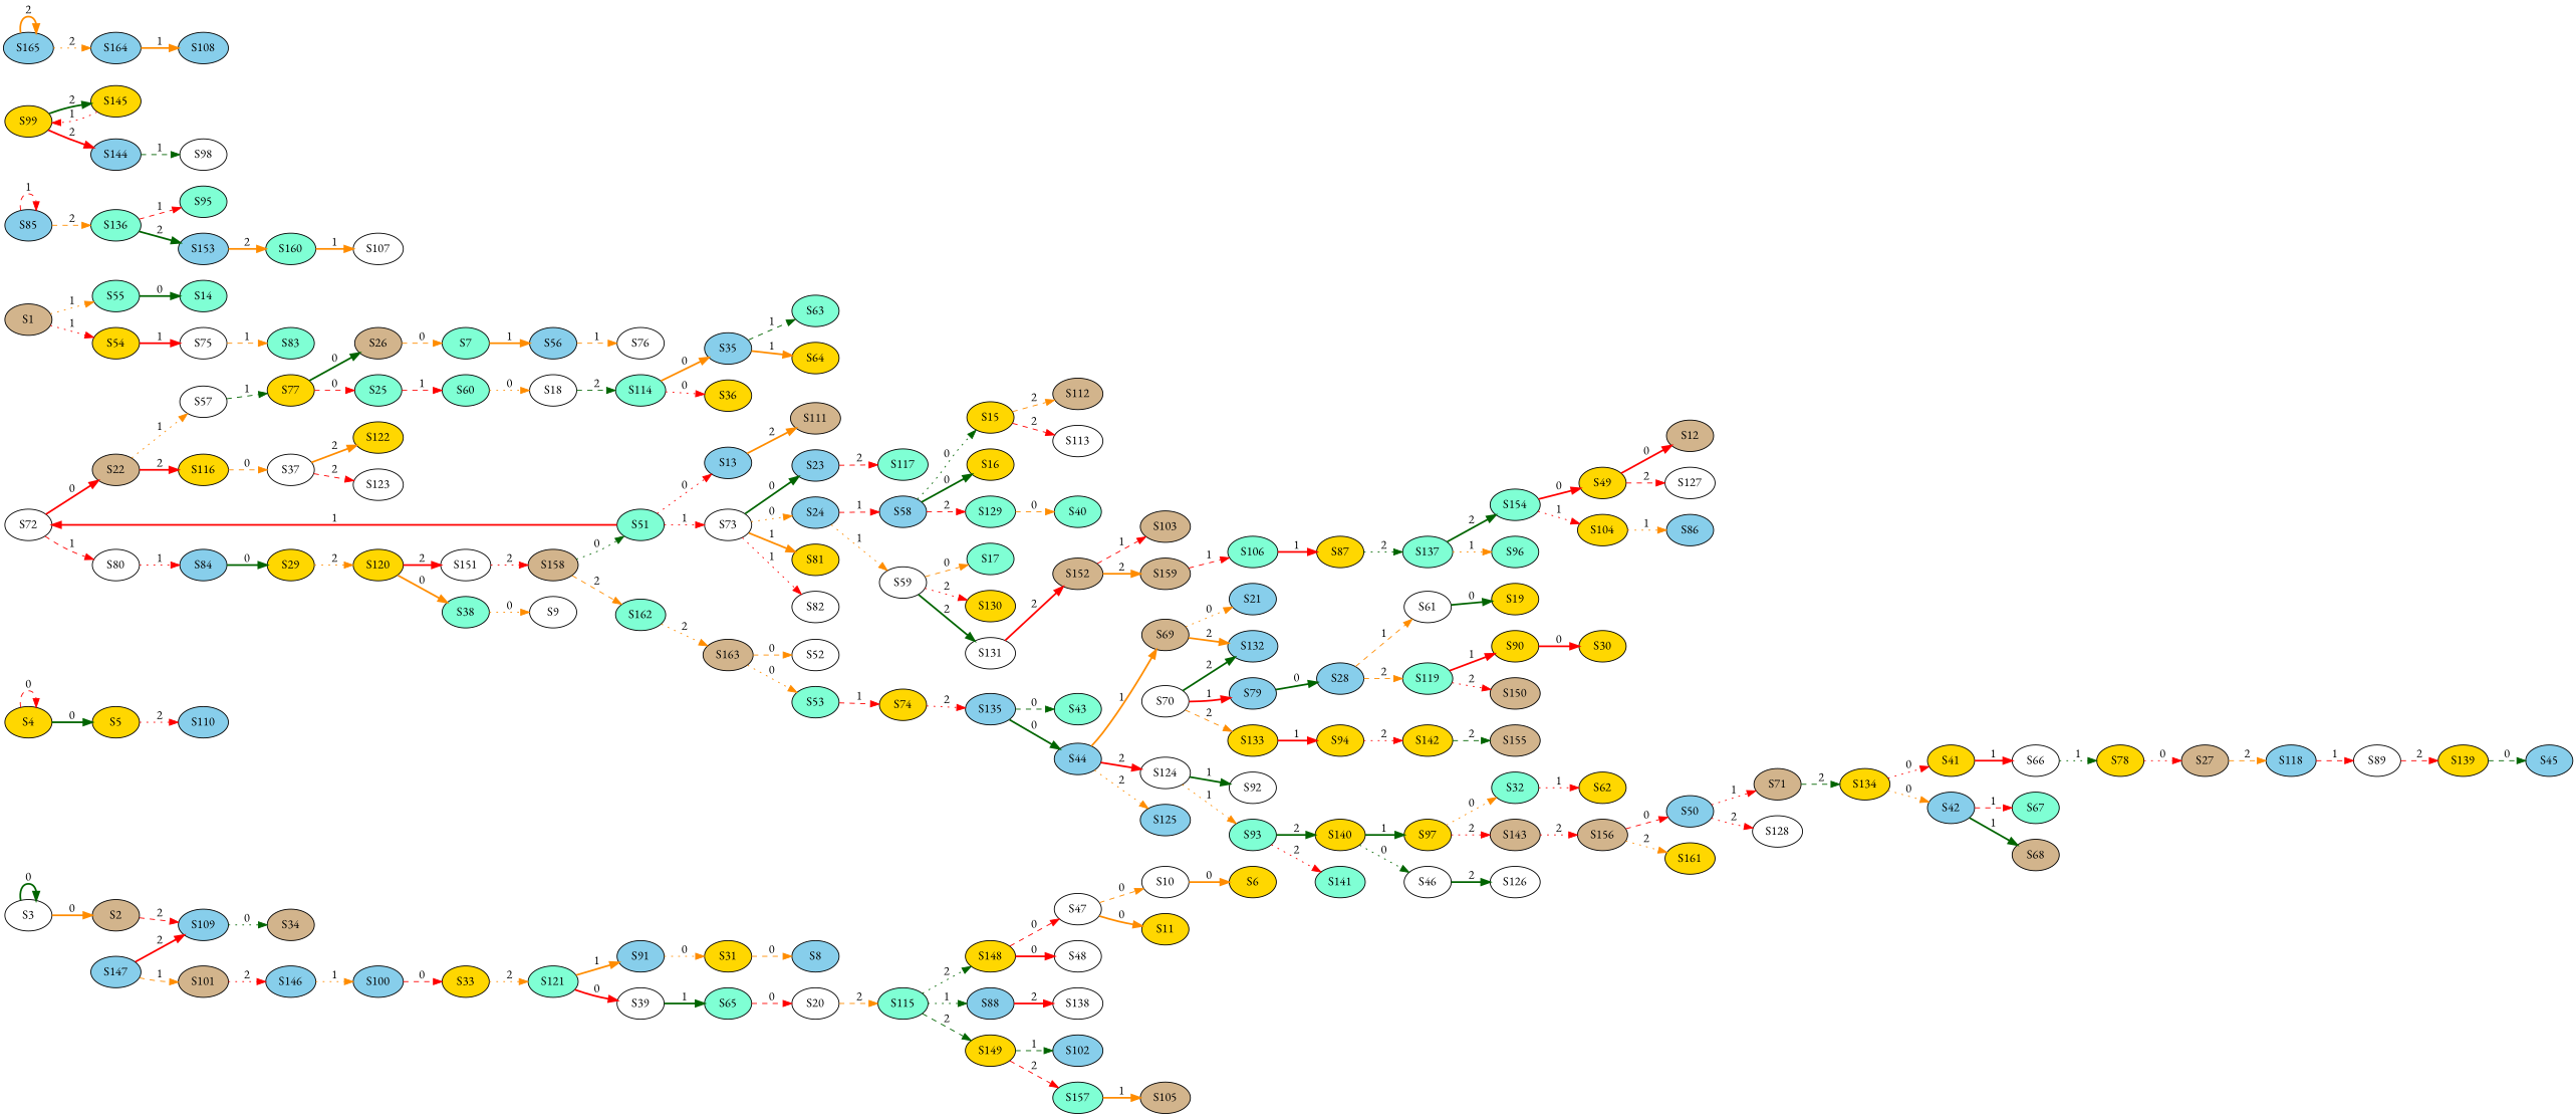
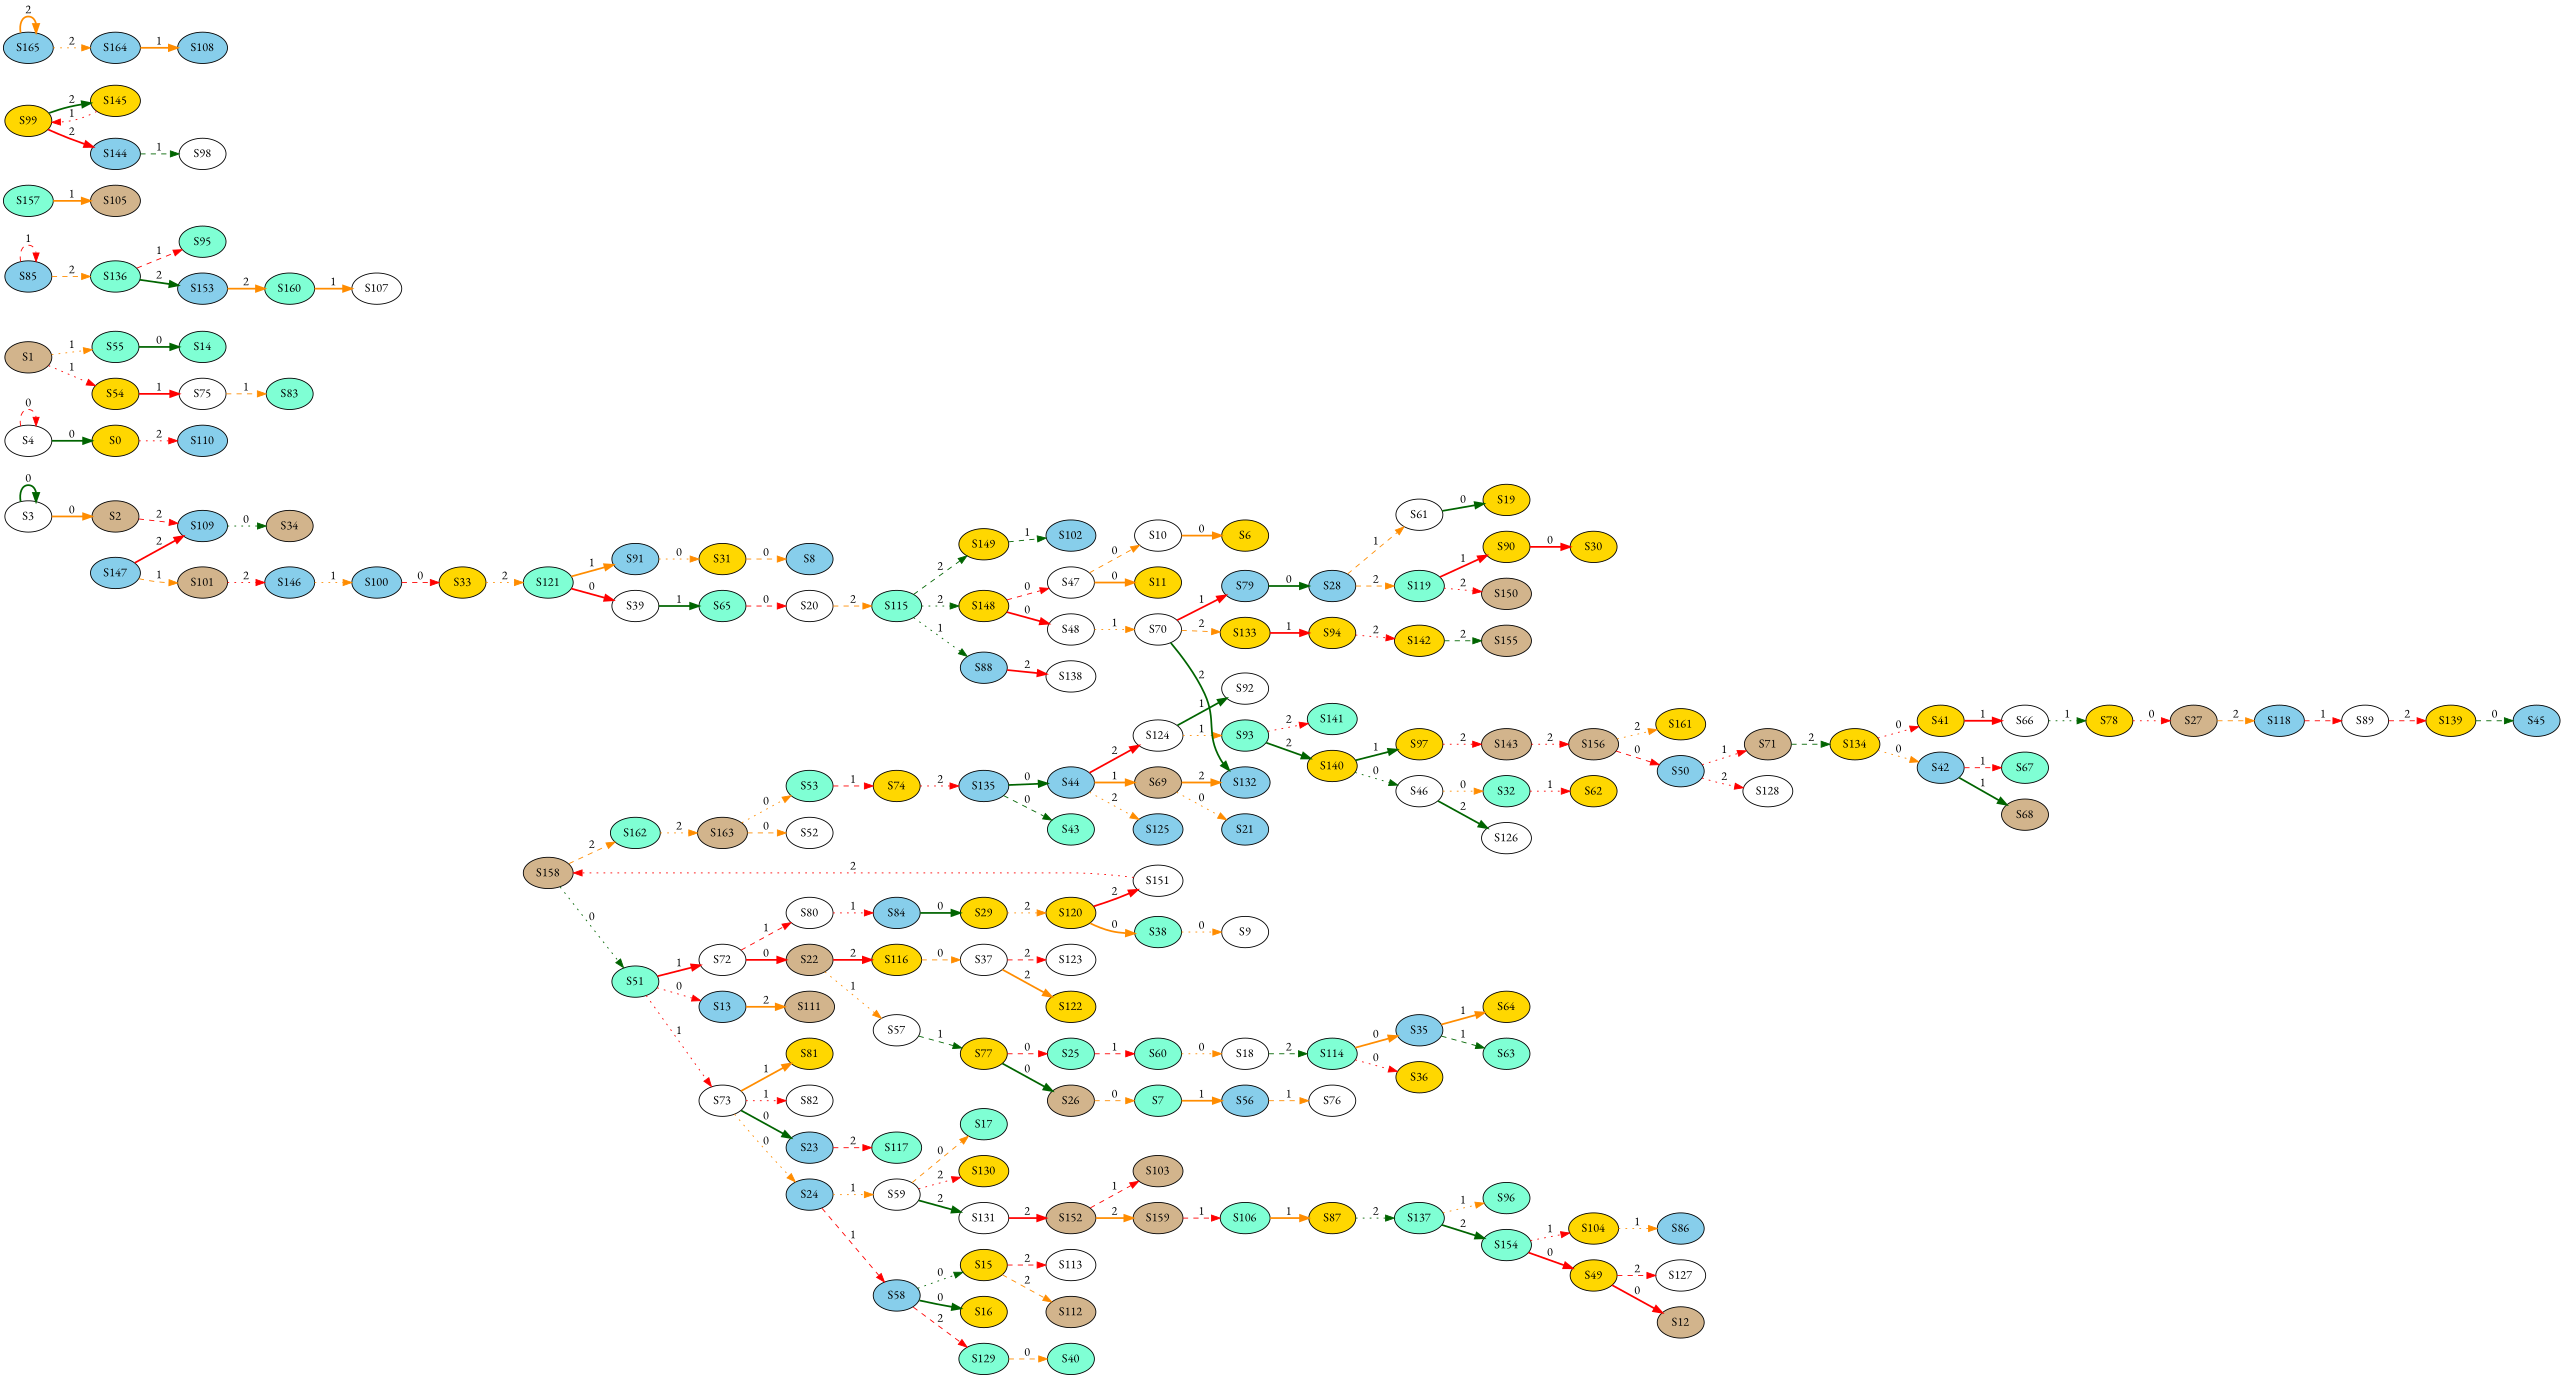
  strict digraph {
    fontname="EB Garamond"
    rankdir=LR
    node [fillcolor=gold fontname="EB Garamond" style=filled]
    edge [color=red fontname="EB Garamond" style=bold]
    S3 [fillcolor=white]
    S2 [fillcolor=tan]
    S109 [fillcolor=skyblue]
    S34 [fillcolor=tan]
-   S4
-   S5
+   S4 [fillcolor=white]
+   S5 [label=S0]
    S110 [fillcolor=skyblue]
    S10 [fillcolor=white]
    S6
    S26 [fillcolor=tan]
    S7 [fillcolor=aquamarine]
    S56 [fillcolor=skyblue]
    S76 [fillcolor=white]
    S8 [fillcolor=skyblue]
    S31
    S38 [fillcolor=aquamarine]
    S9 [fillcolor=white]
    S47 [fillcolor=white]
    S11
    S12 [fillcolor=tan]
    S49
    S127 [fillcolor=white]
    S51 [fillcolor=aquamarine]
    S13 [fillcolor=skyblue]
    S72 [fillcolor=white]
    S73 [fillcolor=white]
    S111 [fillcolor=tan]
    S22 [fillcolor=tan]
    S80 [fillcolor=white]
    S23 [fillcolor=skyblue]
    S24 [fillcolor=skyblue]
    S81
    S82 [fillcolor=white]
    S55 [fillcolor=aquamarine]
    S14 [fillcolor=aquamarine]
    S58 [fillcolor=skyblue]
    S15
    S16
    S129 [fillcolor=aquamarine]
    S112 [fillcolor=tan]
    S113 [fillcolor=white]
    S40 [fillcolor=aquamarine]
    S59 [fillcolor=white]
    S17 [fillcolor=aquamarine]
    S130
    S131 [fillcolor=white]
    S152 [fillcolor=tan]
    S60 [fillcolor=aquamarine]
    S18 [fillcolor=white]
    S114 [fillcolor=aquamarine]
    S35 [fillcolor=skyblue]
    S36
    S61 [fillcolor=white]
    S19
    S65 [fillcolor=aquamarine]
    S20 [fillcolor=white]
    S115 [fillcolor=aquamarine]
    S148
    S88 [fillcolor=skyblue]
    S149
    S69 [fillcolor=tan]
    S21 [fillcolor=skyblue]
    S132 [fillcolor=skyblue]
    S116
    S57 [fillcolor=white]
    S84 [fillcolor=skyblue]
    S37 [fillcolor=white]
    S77
    S117 [fillcolor=aquamarine]
    S25 [fillcolor=aquamarine]
    S27 [fillcolor=tan]
    S78
    S118 [fillcolor=skyblue]
    S89 [fillcolor=white]
    S79 [fillcolor=skyblue]
    S28 [fillcolor=skyblue]
    S119 [fillcolor=aquamarine]
    S90
    S150 [fillcolor=tan]
    S29
    S120
    S151 [fillcolor=white]
    S30
    S91 [fillcolor=skyblue]
    S32 [fillcolor=aquamarine]
    S97
    S143 [fillcolor=tan]
    S62
    S156 [fillcolor=tan]
    S100 [fillcolor=skyblue]
    S33
    S121 [fillcolor=aquamarine]
    S39 [fillcolor=white]
    S147 [fillcolor=skyblue]
    S101 [fillcolor=tan]
    S63 [fillcolor=aquamarine]
    S64
    S122
    S123 [fillcolor=white]
    S158 [fillcolor=tan]
    S134
    S41
    S42 [fillcolor=skyblue]
    S66 [fillcolor=white]
    S67 [fillcolor=aquamarine]
    S68 [fillcolor=tan]
    S135 [fillcolor=skyblue]
    S43 [fillcolor=aquamarine]
    S44 [fillcolor=skyblue]
    S124 [fillcolor=white]
    S125 [fillcolor=skyblue]
    S92 [fillcolor=white]
    S93 [fillcolor=aquamarine]
    S45 [fillcolor=skyblue]
    S139
    S140
    S46 [fillcolor=white]
    S126 [fillcolor=white]
    S48 [fillcolor=white]
    S70 [fillcolor=white]
    S133
    S154 [fillcolor=aquamarine]
    S104
    S86 [fillcolor=skyblue]
    S50 [fillcolor=skyblue]
    S161
    S71 [fillcolor=tan]
    S128 [fillcolor=white]
    S162 [fillcolor=aquamarine]
    S163 [fillcolor=tan]
    S52 [fillcolor=white]
    S53 [fillcolor=aquamarine]
    S74
    S1 [fillcolor=tan]
    S54
    S75 [fillcolor=white]
    S83 [fillcolor=aquamarine]
    S94
    S85 [fillcolor=skyblue]
    S136 [fillcolor=aquamarine]
    S95 [fillcolor=aquamarine]
    S153 [fillcolor=skyblue]
    S106 [fillcolor=aquamarine]
    S87
    S137 [fillcolor=aquamarine]
    S96 [fillcolor=aquamarine]
    S138 [fillcolor=white]
    S102 [fillcolor=skyblue]
    S157 [fillcolor=aquamarine]
    S141 [fillcolor=aquamarine]
    S142
    S155 [fillcolor=tan]
    S160 [fillcolor=aquamarine]
    S144 [fillcolor=skyblue]
    S98 [fillcolor=white]
    S145
    S99
    S146 [fillcolor=skyblue]
    S105 [fillcolor=tan]
    S103 [fillcolor=tan]
    S159 [fillcolor=tan]
    S107 [fillcolor=white]
    S164 [fillcolor=skyblue]
    S108 [fillcolor=skyblue]
    S165 [fillcolor=skyblue]
    S3 -> S3 [color=darkgreen label=0]
    S3 -> S2 [color=darkorange label=0]
    S2 -> S109 [label=2 style=dashed]
    S109 -> S34 [color=darkgreen label=0 style=dotted]
    S4 -> S4 [label=0 style=dashed]
    S4 -> S5 [color=darkgreen label=0]
    S5 -> S110 [label=2 style=dotted]
    S10 -> S6 [color=darkorange label=0]
    S26 -> S7 [color=darkorange label=0 style=dashed]
    S7 -> S56 [color=darkorange label=1]
    S56 -> S76 [color=darkorange label=1 style=dashed]
    S31 -> S8 [color=darkorange label=0 style=dashed]
    S38 -> S9 [color=darkorange label=0 style=dotted]
    S47 -> S10 [color=darkorange label=0 style=dashed]
    S47 -> S11 [color=darkorange label=0]
    S49 -> S12 [label=0]
    S49 -> S127 [label=2 style=dashed]
    S51 -> S13 [label=0 style=dotted]
    S51 -> S72 [label=1]
    S51 -> S73 [label=1 style=dotted]
    S13 -> S111 [color=darkorange label=2]
    S72 -> S22 [label=0]
    S72 -> S80 [label=1 style=dashed]
    S73 -> S23 [color=darkgreen label=0]
    S73 -> S24 [color=darkorange label=0 style=dotted]
    S73 -> S81 [color=darkorange label=1]
    S73 -> S82 [label=1 style=dotted]
    S22 -> S116 [label=2]
    S22 -> S57 [color=darkorange label=1 style=dotted]
    S80 -> S84 [label=1 style=dotted]
    S23 -> S117 [label=2 style=dashed]
    S24 -> S58 [label=1 style=dashed]
    S24 -> S59 [color=darkorange label=1 style=dotted]
    S55 -> S14 [color=darkgreen label=0]
    S58 -> S15 [color=darkgreen label=0 style=dotted]
    S58 -> S16 [color=darkgreen label=0]
    S58 -> S129 [label=2 style=dashed]
    S15 -> S112 [color=darkorange label=2 style=dashed]
    S15 -> S113 [label=2 style=dashed]
    S129 -> S40 [color=darkorange label=0 style=dashed]
    S59 -> S17 [color=darkorange label=0 style=dashed]
    S59 -> S130 [label=2 style=dotted]
    S59 -> S131 [color=darkgreen label=2]
    S131 -> S152 [label=2]
    S152 -> S103 [label=1 style=dashed]
    S152 -> S159 [color=darkorange label=2]
    S60 -> S18 [color=darkorange label=0 style=dotted]
    S18 -> S114 [color=darkgreen label=2 style=dashed]
    S114 -> S35 [color=darkorange label=0]
    S114 -> S36 [label=0 style=dotted]
    S35 -> S63 [color=darkgreen label=1 style=dashed]
    S35 -> S64 [color=darkorange label=1]
    S61 -> S19 [color=darkgreen label=0]
    S65 -> S20 [label=0 style=dashed]
    S20 -> S115 [color=darkorange label=2 style=dashed]
    S115 -> S148 [color=darkgreen label=2 style=dotted]
    S115 -> S88 [color=darkgreen label=1 style=dotted]
    S115 -> S149 [color=darkgreen label=2 style=dashed]
    S148 -> S47 [label=0 style=dashed]
    S148 -> S48 [label=0]
    S88 -> S138 [label=2]
    S149 -> S102 [color=darkgreen label=1 style=dashed]
-   S149 -> S157 [label=2 style=dashed]
    S69 -> S21 [color=darkorange label=0 style=dotted]
    S69 -> S132 [color=darkorange label=2]
    S116 -> S37 [color=darkorange label=0 style=dashed]
    S57 -> S77 [color=darkgreen label=1 style=dashed]
    S84 -> S29 [color=darkgreen label=0]
    S37 -> S122 [color=darkorange label=2]
    S37 -> S123 [label=2 style=dashed]
    S77 -> S26 [color=darkgreen label=0]
    S77 -> S25 [label=0 style=dashed]
    S25 -> S60 [label=1 style=dashed]
    S27 -> S118 [color=darkorange label=2 style=dashed]
    S78 -> S27 [label=0 style=dotted]
    S118 -> S89 [label=1 style=dashed]
    S89 -> S139 [label=2 style=dashed]
    S79 -> S28 [color=darkgreen label=0]
    S28 -> S61 [color=darkorange label=1 style=dashed]
    S28 -> S119 [color=darkorange label=2 style=dashed]
    S119 -> S90 [label=1]
    S119 -> S150 [label=2 style=dotted]
    S90 -> S30 [label=0]
    S29 -> S120 [color=darkorange label=2 style=dotted]
    S120 -> S38 [color=darkorange label=0]
    S120 -> S151 [label=2]
    S151 -> S158 [label=2 style=dotted]
    S91 -> S31 [color=darkorange label=0 style=dotted]
    S32 -> S62 [label=1 style=dotted]
-   S97 -> S32 [color=darkorange label=0 style=dotted]
+   S46 -> S32 [color=darkorange label=0 style=dotted]
    S97 -> S143 [label=2 style=dotted]
    S143 -> S156 [label=2 style=dotted]
    S156 -> S50 [label=0 style=dashed]
    S156 -> S161 [color=darkorange label=2 style=dotted]
    S100 -> S33 [label=0 style=dashed]
    S33 -> S121 [color=darkorange label=2 style=dotted]
    S121 -> S91 [color=darkorange label=1]
    S121 -> S39 [label=0]
    S39 -> S65 [color=darkgreen label=1]
    S147 -> S109 [label=2]
    S147 -> S101 [color=darkorange label=1 style=dashed]
    S101 -> S146 [label=2 style=dotted]
    S158 -> S51 [color=darkgreen label=0 style=dotted]
    S158 -> S162 [color=darkorange label=2 style=dashed]
    S134 -> S41 [label=0 style=dotted]
    S134 -> S42 [color=darkorange label=0 style=dotted]
    S41 -> S66 [label=1]
    S42 -> S67 [label=1 style=dashed]
    S42 -> S68 [color=darkgreen label=1]
    S66 -> S78 [color=darkgreen label=1 style=dotted]
    S135 -> S43 [color=darkgreen label=0 style=dashed]
    S135 -> S44 [color=darkgreen label=0]
    S44 -> S69 [color=darkorange label=1]
    S44 -> S124 [label=2]
    S44 -> S125 [color=darkorange label=2 style=dotted]
    S124 -> S92 [color=darkgreen label=1]
    S124 -> S93 [color=darkorange label=1 style=dotted]
    S93 -> S140 [color=darkgreen label=2]
    S93 -> S141 [label=2 style=dotted]
    S139 -> S45 [color=darkgreen label=0 style=dashed]
    S140 -> S97 [color=darkgreen label=1]
    S140 -> S46 [color=darkgreen label=0 style=dotted]
    S46 -> S126 [color=darkgreen label=2]
+   S48 -> S70 [color=darkorange label=1 style=dotted]
    S70 -> S132 [color=darkgreen label=2]
    S70 -> S79 [label=1]
    S70 -> S133 [color=darkorange label=2 style=dashed]
    S133 -> S94 [label=1]
    S154 -> S49 [label=0]
    S154 -> S104 [label=1 style=dotted]
    S104 -> S86 [color=darkorange label=1 style=dotted]
    S50 -> S71 [label=1 style=dotted]
    S50 -> S128 [label=2 style=dotted]
    S71 -> S134 [color=darkgreen label=2 style=dashed]
    S162 -> S163 [color=darkorange label=2 style=dotted]
    S163 -> S52 [color=darkorange label=0 style=dashed]
    S163 -> S53 [color=darkorange label=0 style=dotted]
    S53 -> S74 [label=1 style=dashed]
    S74 -> S135 [label=2 style=dotted]
    S1 -> S55 [color=darkorange label=1 style=dotted]
    S1 -> S54 [label=1 style=dotted]
    S54 -> S75 [label=1]
    S75 -> S83 [color=darkorange label=1 style=dashed]
    S94 -> S142 [label=2 style=dotted]
    S85 -> S85 [label=1 style=dashed]
    S85 -> S136 [color=darkorange label=2 style=dashed]
    S136 -> S95 [label=1 style=dashed]
    S136 -> S153 [color=darkgreen label=2]
    S153 -> S160 [color=darkorange label=2]
-   S106 -> S87 [label=1]
+   S106 -> S87 [color=darkorange label=1]
    S87 -> S137 [color=darkgreen label=2 style=dotted]
    S137 -> S154 [color=darkgreen label=2]
    S137 -> S96 [color=darkorange label=1 style=dotted]
    S157 -> S105 [color=darkorange label=1]
    S142 -> S155 [color=darkgreen label=2 style=dashed]
    S160 -> S107 [color=darkorange label=1]
    S144 -> S98 [color=darkgreen label=1 style=dashed]
    S145 -> S99 [label=1 style=dotted]
    S99 -> S144 [label=2]
    S99 -> S145 [color=darkgreen label=2]
    S146 -> S100 [color=darkorange label=1 style=dotted]
    S159 -> S106 [label=1 style=dashed]
    S164 -> S108 [color=darkorange label=1]
    S165 -> S164 [color=darkorange label=2 style=dotted]
    S165 -> S165 [color=darkorange label=2]
  }
